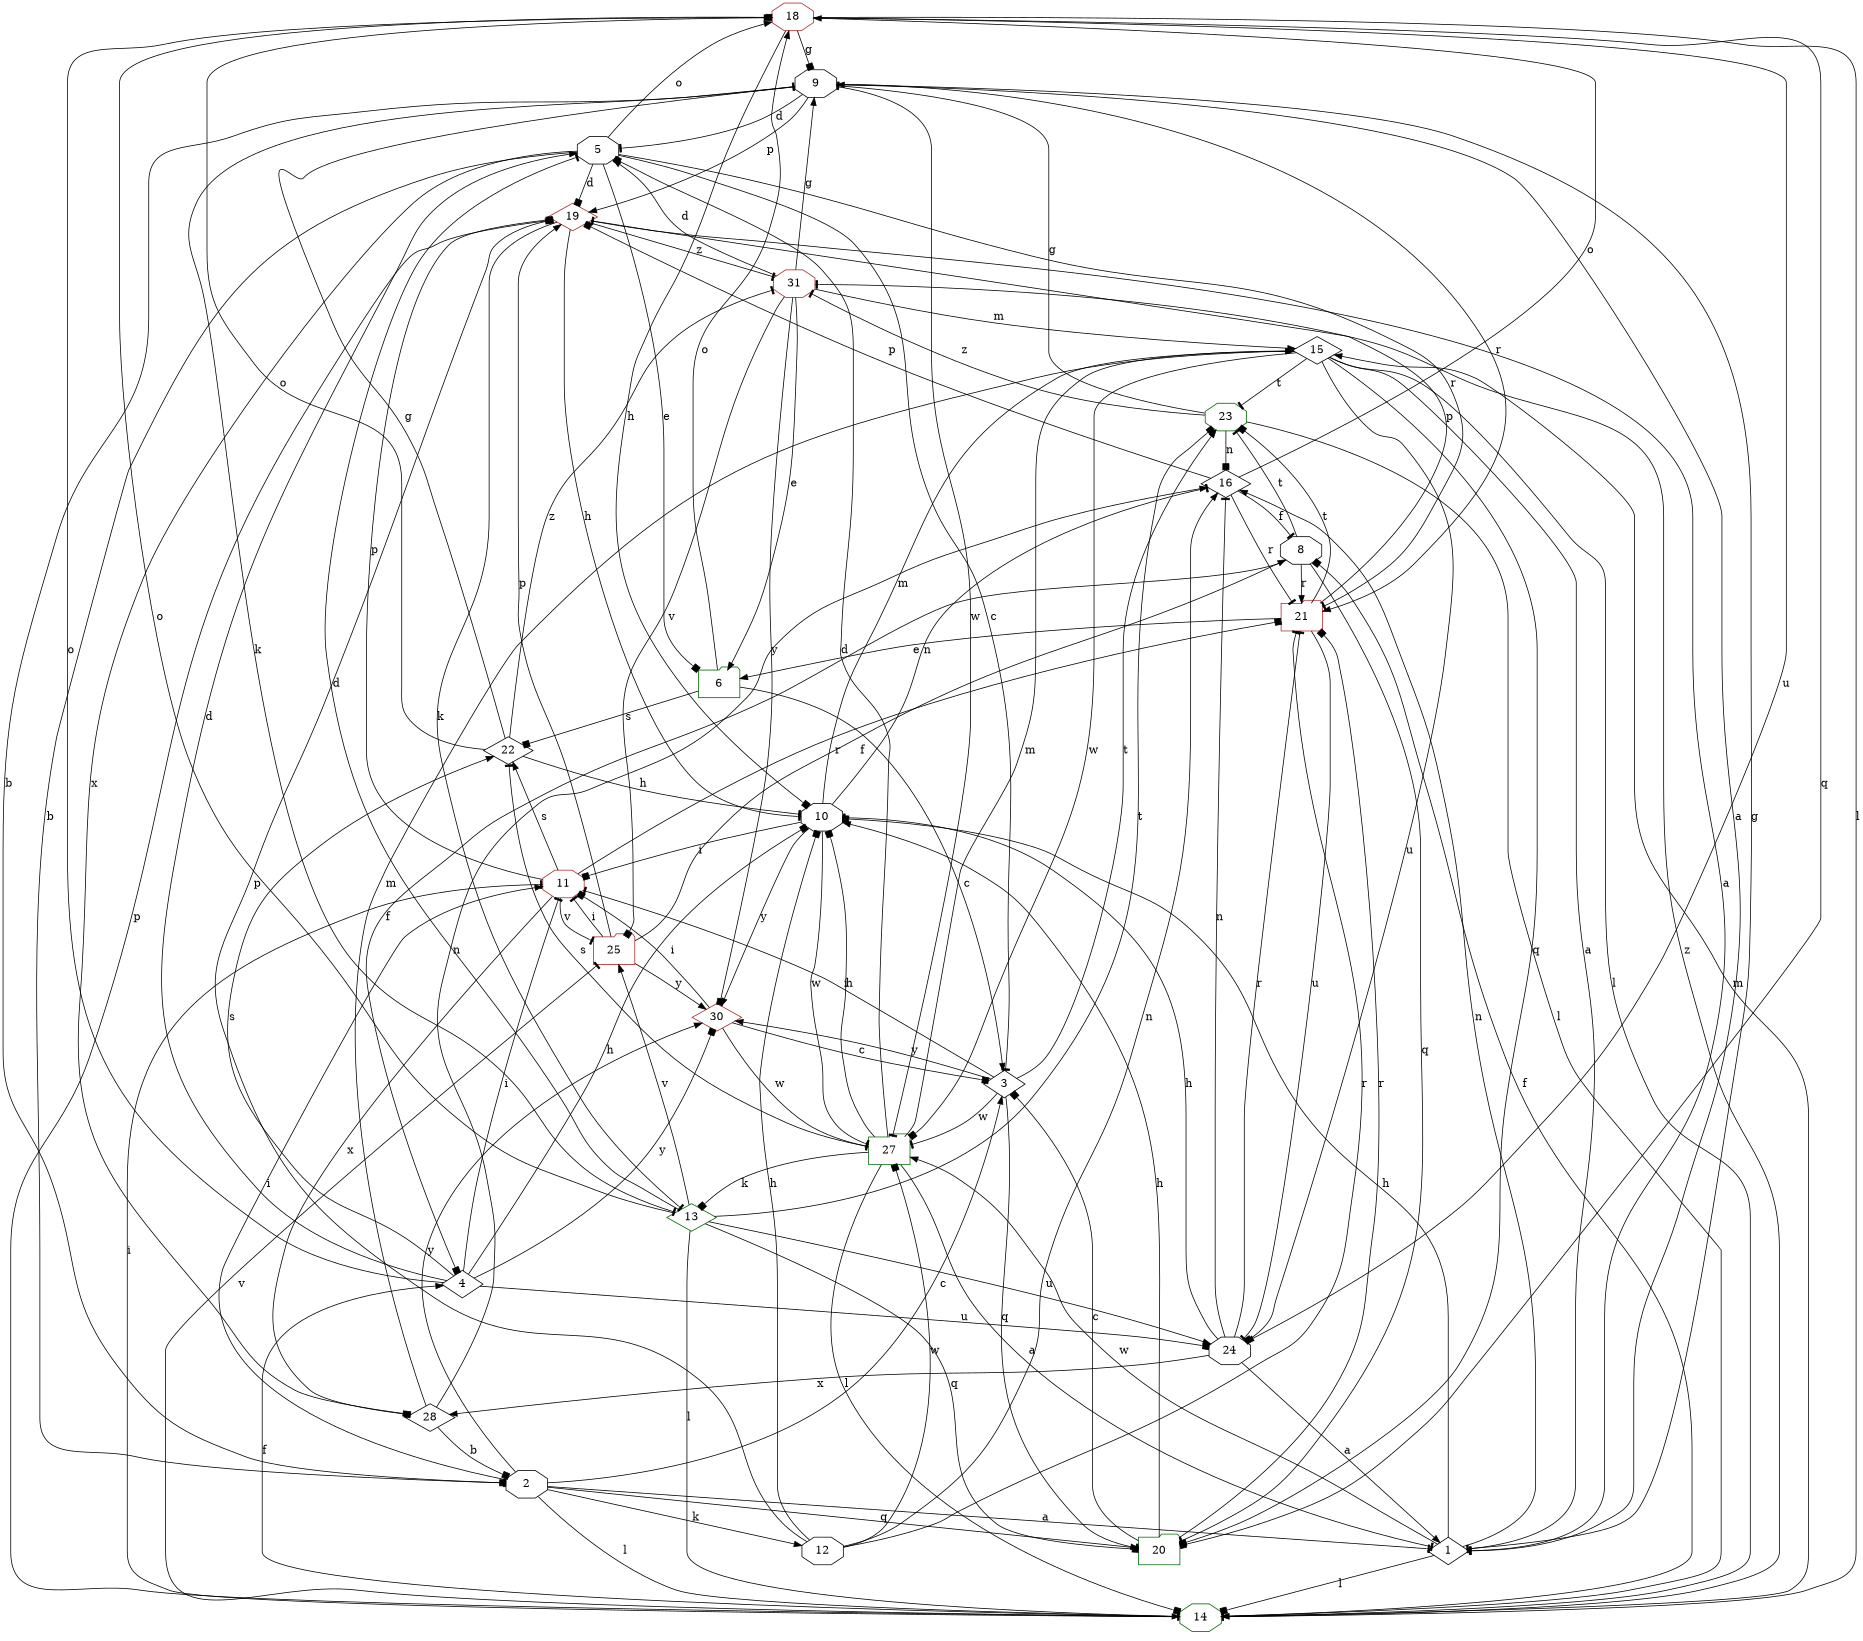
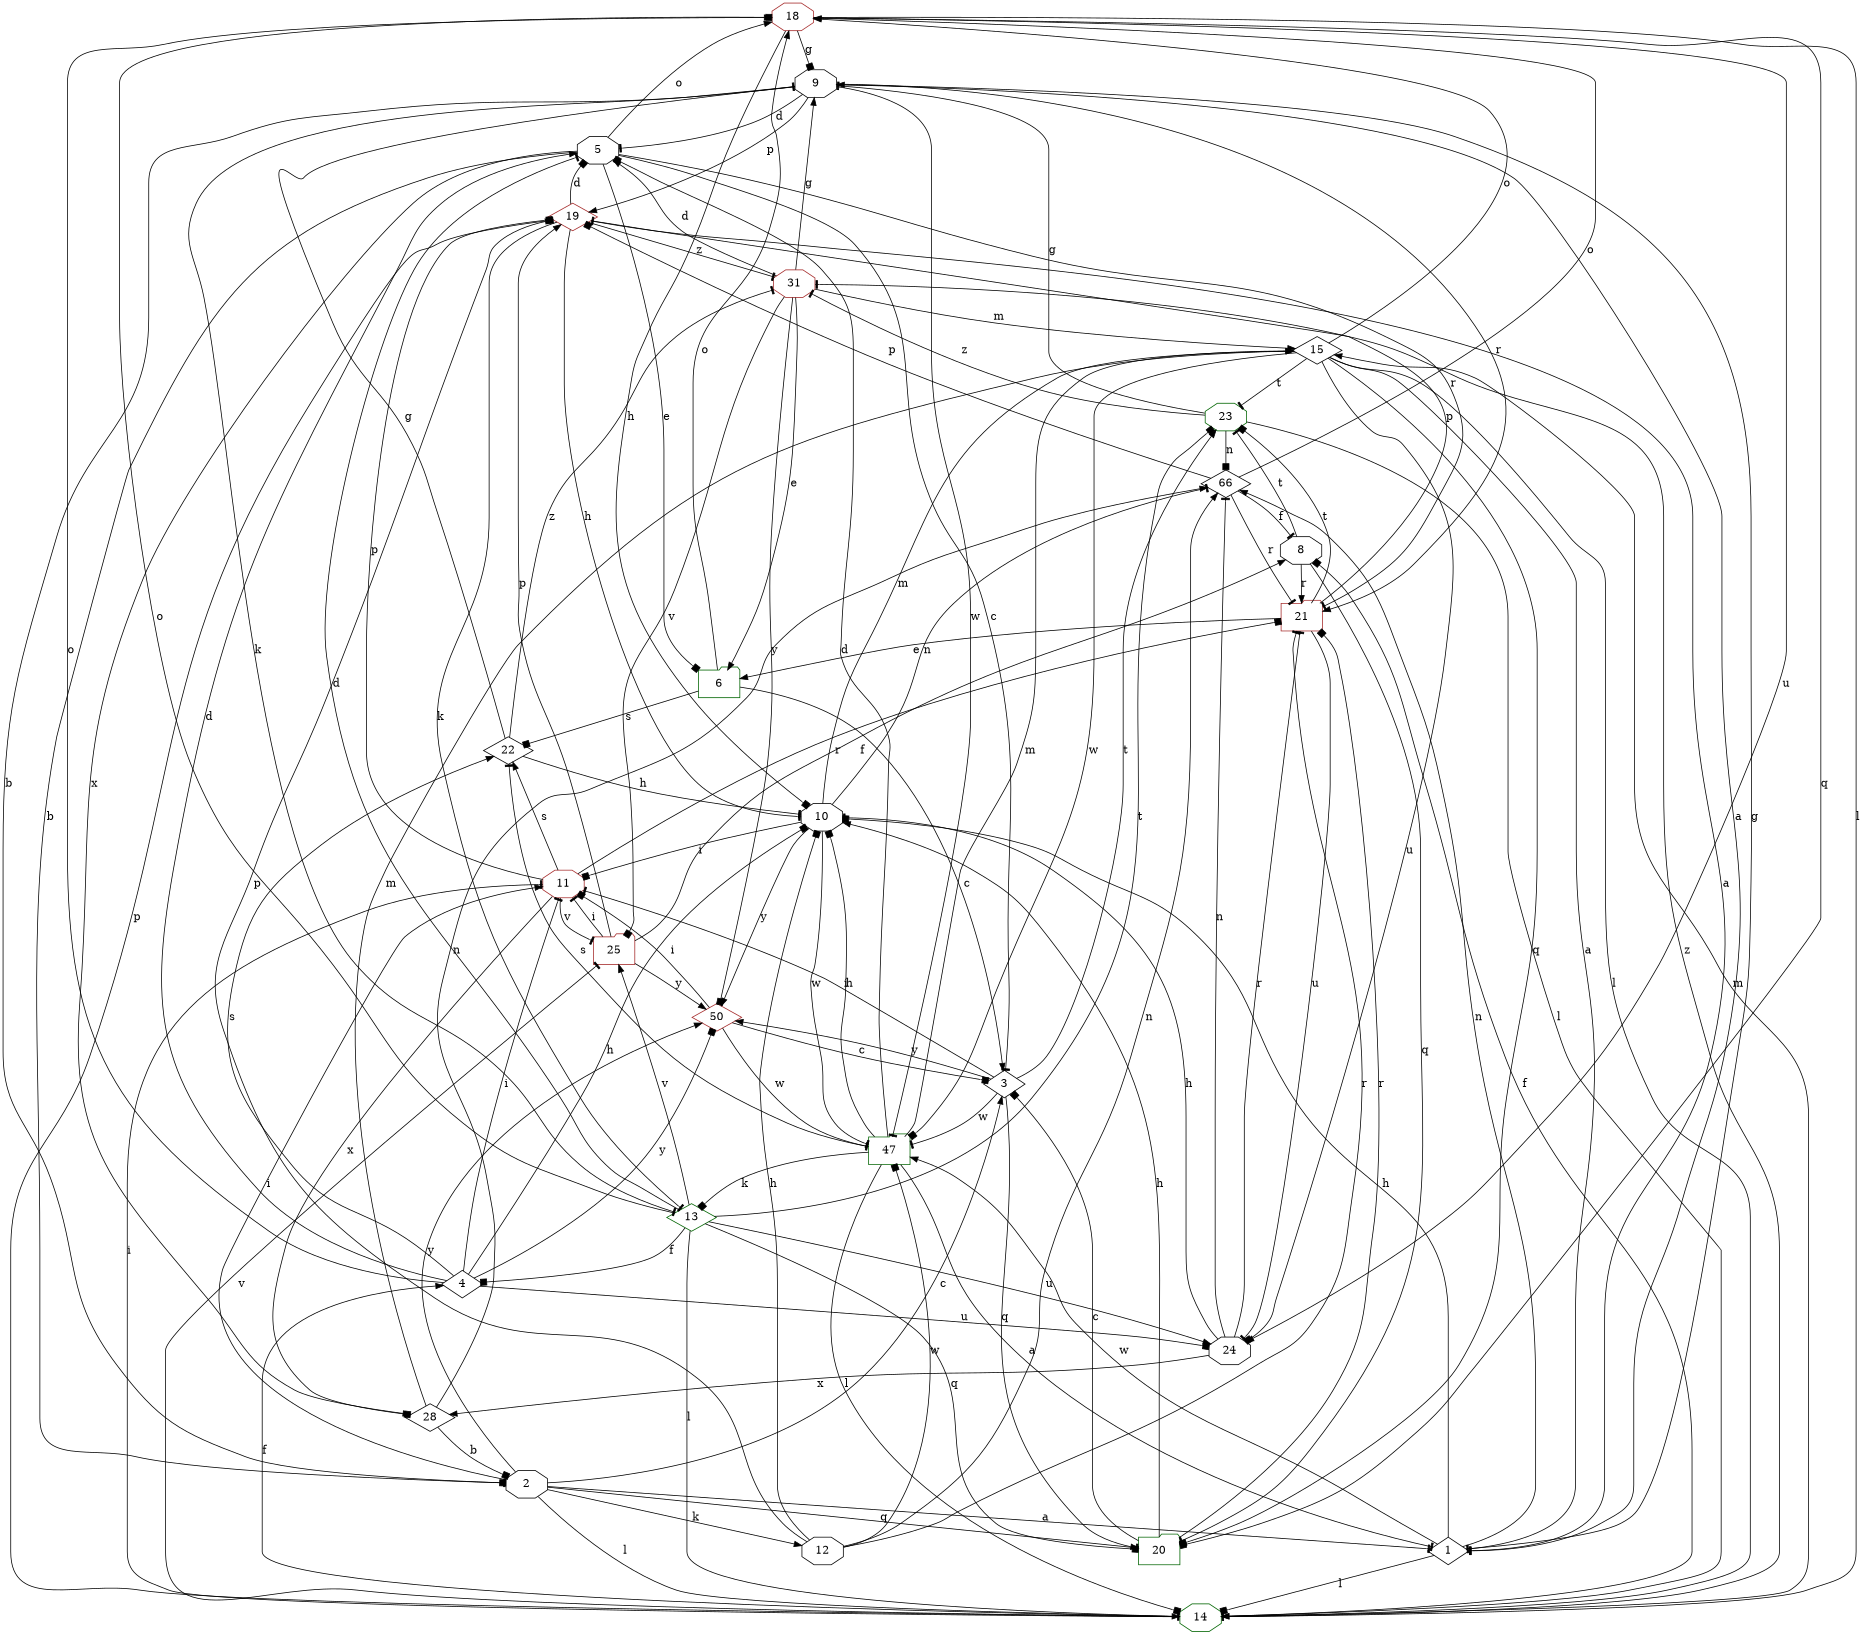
  strict digraph {
    node [color=black shape=octagon]
    edge [arrowhead=normal]
    18 [color=brown]
    5
    2
    3 [shape=diamond]
    6 [color=darkgreen shape=folder]
    21 [color=brown shape=folder]
    28 [shape=diamond]
    11 [color=brown]
    22 [shape=diamond]
    19 [color=brown shape=diamond]
    25 [color=brown shape=folder]
    9
    10
    14 [color=darkgreen]
    20 [color=darkgreen shape=folder]
    24
    1 [shape=diamond]
-   16 [shape=diamond]
-   27 [color=darkgreen shape=folder]
+   16 [shape=diamond label=66]
+   27 [color=darkgreen shape=folder label=47]
    13 [color=darkgreen shape=diamond]
-   30 [color=brown shape=diamond]
+   30 [color=brown shape=diamond label=50]
    15 [shape=diamond]
    n23 [label=4 shape=diamond]
    8
    31 [color=brown]
    12
    23 [color=darkgreen]
    18 -> 9 [arrowhead=box label=g]
    18 -> 10 [arrowhead=box label=h]
    18 -> 14 [arrowhead=tee label=l]
    18 -> 20 [arrowhead=box label=q]
    18 -> 24 [label=u]
    5 -> 18 [label=o]
    5 -> 2 [arrowhead=box label=b]
    5 -> 3 [arrowhead=tee label=c]
    5 -> 6 [arrowhead=box label=e]
    5 -> 21 [arrowhead=tee label=r]
    5 -> 28 [label=x]
    2 -> 3 [label=c]
    2 -> 11 [label=i]
    2 -> 14 [label=l]
    2 -> 20 [arrowhead=tee label=q]
    2 -> 1 [arrowhead=tee label=a]
    2 -> 30 [label=y]
    2 -> 12 [label=k]
    3 -> 11 [arrowhead=tee label=i]
    3 -> 20 [label=q]
    3 -> 27 [arrowhead=tee label=w]
    3 -> 30 [label=y]
    3 -> 23 [label=t]
    6 -> 18 [label=o]
    6 -> 3 [label=c]
    6 -> 22 [arrowhead=box label=s]
    21 -> 6 [label=e]
    21 -> 19 [arrowhead=tee label=p]
    21 -> 24 [arrowhead=tee label=u]
    21 -> 23 [arrowhead=box label=t]
    28 -> 2 [arrowhead=box label=b]
    28 -> 16 [label=n]
    28 -> 15 [label=m]
    11 -> 21 [arrowhead=box label=r]
    11 -> 28 [arrowhead=box label=x]
    11 -> 22 [label=s]
    11 -> 19 [arrowhead=box label=p]
    11 -> 25 [arrowhead=tee label=v]
    22 -> 9 [arrowhead=tee label=g]
    22 -> 10 [arrowhead=tee label=h]
    22 -> 31 [arrowhead=tee label=z]
-   5 -> 19 [arrowhead=box label=d]
+   19 -> 5 [arrowhead=box label=d]
    19 -> 10 [arrowhead=tee label=h]
    19 -> 1 [arrowhead=tee label=a]
    19 -> 13 [arrowhead=tee label=k]
    19 -> 31 [arrowhead=tee label=z]
    25 -> 11 [arrowhead=tee label=i]
    25 -> 19 [label=p]
    25 -> 30 [label=y]
    25 -> 8 [label=f]
    9 -> 5 [arrowhead=tee label=d]
    9 -> 2 [arrowhead=tee label=b]
    9 -> 21 [label=r]
    9 -> 19 [label=p]
    9 -> 1 [arrowhead=tee label=a]
    9 -> 27 [arrowhead=tee label=w]
    9 -> 13 [arrowhead=tee label=k]
    10 -> 11 [arrowhead=box label=i]
    10 -> 16 [arrowhead=tee label=n]
    10 -> 27 [arrowhead=tee label=w]
    10 -> 30 [label=y]
    10 -> 15 [label=m]
    14 -> 11 [arrowhead=tee label=i]
    14 -> 19 [arrowhead=box label=p]
    14 -> 25 [arrowhead=tee label=v]
    14 -> 15 [label=m]
    14 -> n23 [label=f]
    14 -> 8 [arrowhead=box label=f]
    14 -> 31 [arrowhead=tee label=z]
    20 -> 3 [arrowhead=box label=c]
    20 -> 21 [arrowhead=box label=r]
    20 -> 10 [label=h]
    24 -> 21 [arrowhead=tee label=r]
    24 -> 28 [label=x]
    24 -> 10 [arrowhead=tee label=h]
-   24 -> 1 [label=a]
    24 -> 16 [arrowhead=tee label=n]
    1 -> 9 [label=g]
    1 -> 10 [arrowhead=box label=h]
    1 -> 14 [arrowhead=box label=l]
    1 -> 16 [label=n]
    1 -> 27 [label=w]
    16 -> 18 [label=o]
    16 -> 21 [arrowhead=tee label=r]
    16 -> 19 [arrowhead=box label=p]
    16 -> 8 [arrowhead=tee label=f]
    27 -> 5 [arrowhead=box label=d]
    27 -> 22 [arrowhead=tee label=s]
    27 -> 10 [arrowhead=box label=h]
    27 -> 14 [arrowhead=box label=l]
    27 -> 1 [arrowhead=tee label=a]
    27 -> 13 [arrowhead=box label=k]
    27 -> 15 [label=m]
    13 -> 18 [arrowhead=box label=o]
    13 -> 5 [arrowhead=tee label=d]
    13 -> 25 [label=v]
    13 -> 14 [arrowhead=tee label=l]
    13 -> 20 [arrowhead=box label=q]
    13 -> 24 [label=u]
-   8 -> n23 [arrowhead=box label=f]
+   13 -> n23 [arrowhead=box label=f]
    13 -> 23 [arrowhead=box label=t]
    30 -> 3 [arrowhead=box label=c]
    30 -> 11 [arrowhead=box label=i]
    30 -> 27 [arrowhead=tee label=w]
-   22 -> 18 [label=o]
+   15 -> 18 [label=o]
    15 -> 14 [label=l]
    15 -> 20 [arrowhead=box label=q]
    15 -> 24 [arrowhead=box label=u]
    15 -> 1 [arrowhead=tee label=a]
    15 -> 27 [arrowhead=box label=w]
    15 -> 23 [arrowhead=tee label=t]
    n23 -> 18 [label=o]
    n23 -> 5 [label=d]
    n23 -> 11 [arrowhead=tee label=i]
    n23 -> 22 [label=s]
    n23 -> 10 [arrowhead=box label=h]
    n23 -> 24 [arrowhead=box label=u]
    n23 -> 30 [arrowhead=box label=y]
    8 -> 21 [label=r]
    8 -> 20 [arrowhead=tee label=q]
    8 -> 23 [arrowhead=tee label=t]
    31 -> 5 [label=d]
    31 -> 6 [label=e]
    31 -> 25 [arrowhead=box label=v]
    31 -> 9 [label=g]
    31 -> 30 [arrowhead=box label=y]
    31 -> 15 [label=m]
    12 -> 21 [arrowhead=tee label=r]
    12 -> 19 [label=p]
    12 -> 10 [arrowhead=box label=h]
    12 -> 16 [label=n]
    12 -> 27 [arrowhead=box label=w]
    23 -> 9 [arrowhead=tee label=g]
    23 -> 14 [label=l]
    23 -> 16 [arrowhead=box label=n]
    23 -> 31 [arrowhead=tee label=z]
  }
